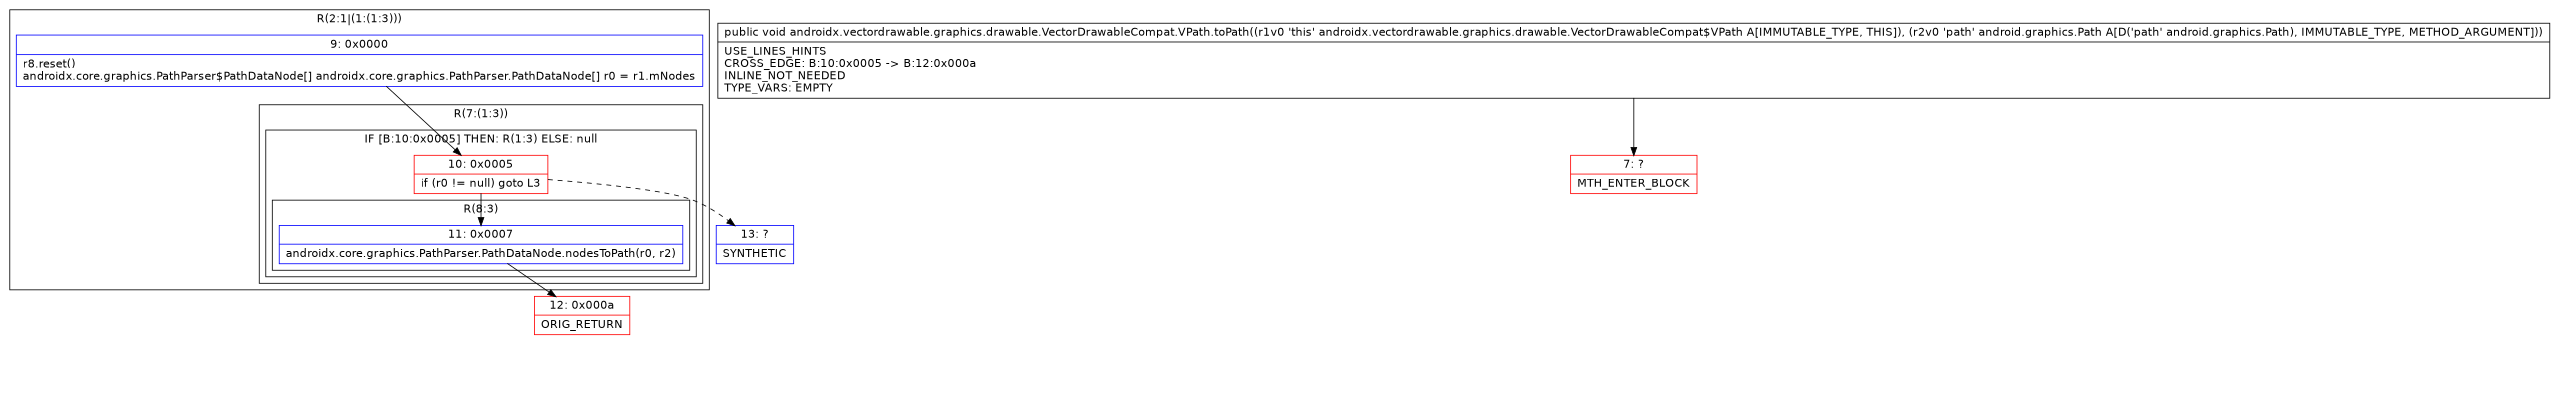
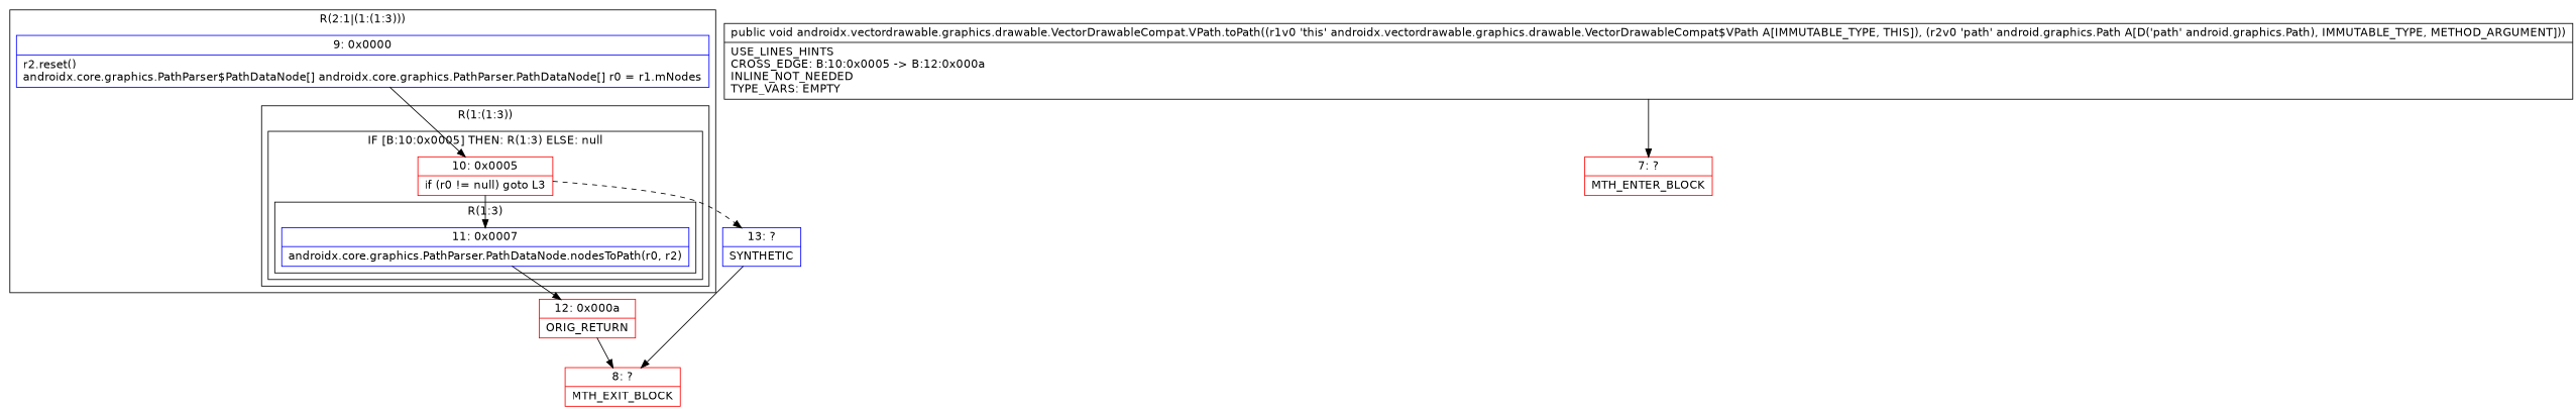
  digraph {
    fontname="DejaVu Sans"
    node [color=red fontname="DejaVu Sans" shape=record]
    edge [fontname="DejaVu Sans"]
    n1 [color=blue label="{11\:\ 0x0007|androidx.core.graphics.PathParser.PathDataNode.nodesToPath(r0, r2)\l}"]
    n2 [label="{10\:\ 0x0005|if (r0 != null) goto L3\l}"]
-   n3 [color=blue label="{9\:\ 0x0000|r8.reset()\landroidx.core.graphics.PathParser$PathDataNode[] androidx.core.graphics.PathParser.PathDataNode[] r0 = r1.mNodes\l}"]
+   n3 [color=blue label="{9\:\ 0x0000|r2.reset()\landroidx.core.graphics.PathParser$PathDataNode[] androidx.core.graphics.PathParser.PathDataNode[] r0 = r1.mNodes\l}"]
    n4 [label="{12\:\ 0x000a|ORIG_RETURN\l}"]
    n5 [color=blue label="{13\:\ ?|SYNTHETIC\l}"]
+   n6 [label="{8\:\ ?|MTH_EXIT_BLOCK\l}"]
    n7 [label="{7\:\ ?|MTH_ENTER_BLOCK\l}"]
    n8 [label="{public void androidx.vectordrawable.graphics.drawable.VectorDrawableCompat.VPath.toPath((r1v0 'this' androidx.vectordrawable.graphics.drawable.VectorDrawableCompat$VPath A[IMMUTABLE_TYPE, THIS]), (r2v0 'path' android.graphics.Path A[D('path' android.graphics.Path), IMMUTABLE_TYPE, METHOD_ARGUMENT]))  | USE_LINES_HINTS\lCROSS_EDGE: B:10:0x0005 \-\> B:12:0x000a\lINLINE_NOT_NEEDED\lTYPE_VARS: EMPTY\l}" color=""]
    subgraph cluster_1 {
      label="R(2:1|(1:(1:3)))"
      n3
      subgraph cluster_2 {
-       label="R(7:(1:3))"
+       label="R(1:(1:3))"
        subgraph cluster_3 {
          label="IF [B:10:0x0005] THEN: R(1:3) ELSE: null"
          n2
          subgraph cluster_4 {
-           label="R(8:3)"
+           label="R(1:3)"
            n1
          }
        }
      }
    }
    n1 -> n4
    n2 -> n1
    n2 -> n5 [style=dashed]
    n3 -> n2
+   n4 -> n6
+   n5 -> n6
    n8 -> n7
  }
